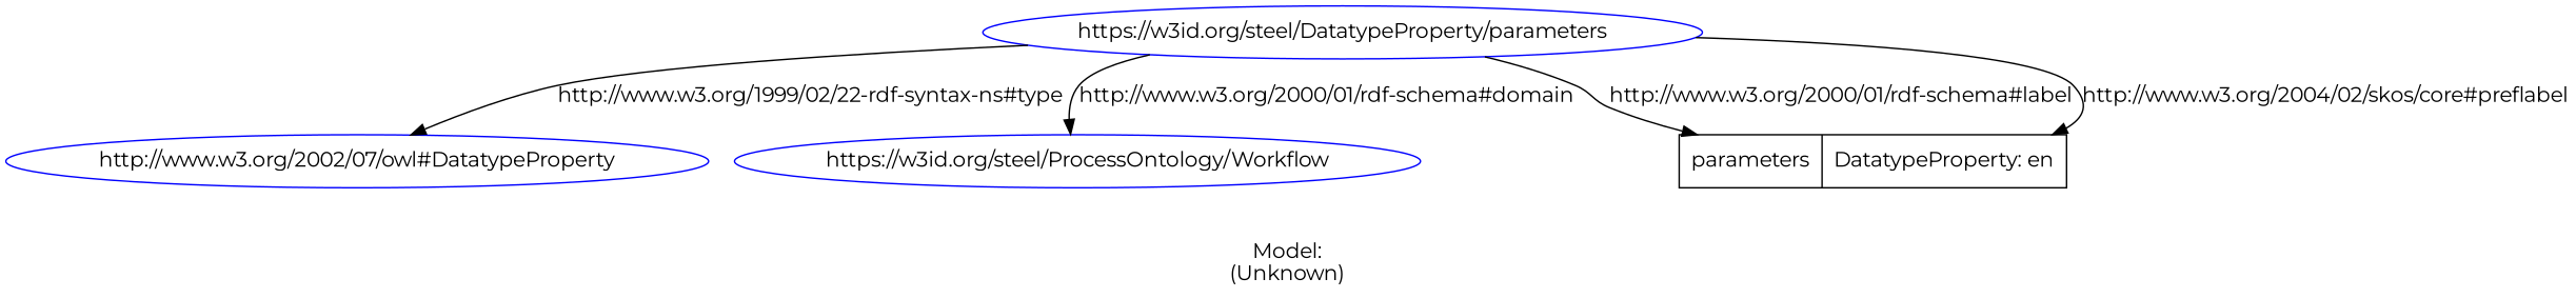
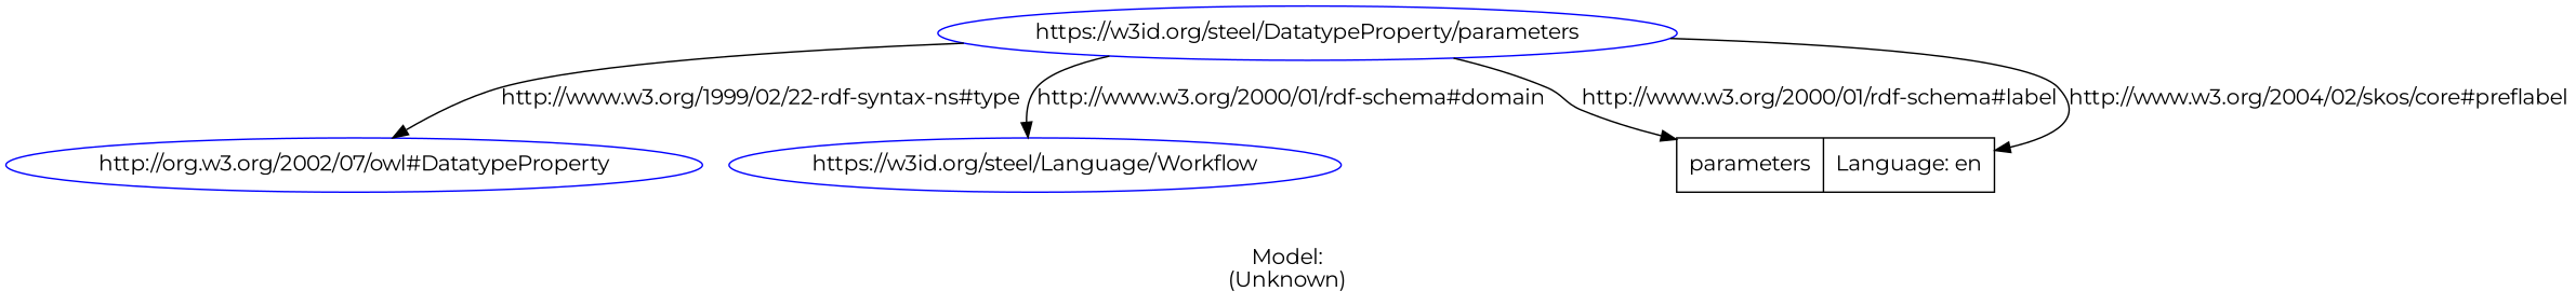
  digraph {
    fontname=Montserrat
    label="\n\nModel:\n(Unknown)"
    rankdir=TB
    node [color=blue fontname=Montserrat shape=ellipse]
    edge [fontname=Montserrat]
    n1 [label="https://w3id.org/steel/DatatypeProperty/parameters"]
-   n2 [label="http://www.w3.org/2002/07/owl#DatatypeProperty"]
-   n3 [label="https://w3id.org/steel/ProcessOntology/Workflow"]
-   n4 [label="parameters|DatatypeProperty: en" shape=record color=""]
+   n2 [label="http://org.w3.org/2002/07/owl#DatatypeProperty"]
+   n3 [label="https://w3id.org/steel/Language/Workflow"]
+   n4 [label="parameters|Language: en" shape=record color=""]
    n1 -> n2 [label="http://www.w3.org/1999/02/22-rdf-syntax-ns#type"]
    n1 -> n3 [label="http://www.w3.org/2000/01/rdf-schema#domain"]
    n1 -> n4 [label="http://www.w3.org/2000/01/rdf-schema#label"]
    n1 -> n4 [label="http://www.w3.org/2004/02/skos/core#preflabel"]
  }
